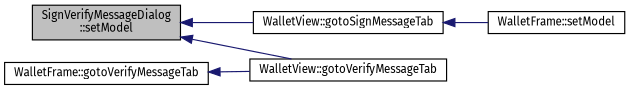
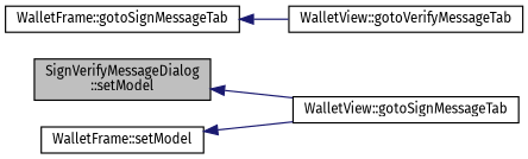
  digraph {
    fontname="Fira Sans"
    rankdir=LR
    node [color=black fillcolor=white fontname="Fira Sans" fontsize=10 shape=record style=filled]
    edge [color=midnightblue dir=back fontname="Fira Sans" fontsize=10 labelfontname=Helvetica labelfontsize=10 style=solid]
    n1 [fillcolor=grey75 fontcolor=black height=0.2 label="SignVerifyMessageDialog\l::setModel" width=0.4]
    n2 [height=0.2 label="WalletView::gotoSignMessageTab" width=0.4]
    n3 [height=0.2 label="WalletView::gotoVerifyMessageTab" width=0.4]
    n4 [height=0.2 label="WalletFrame::setModel" width=0.4]
-   n5 [height=0.2 label="WalletFrame::gotoVerifyMessageTab" width=0.4]
+   n5 [height=0.2 label="WalletFrame::gotoSignMessageTab" width=0.4]
    n1 -> n2
-   n1 -> n3
-   n2 -> n4
+   n4 -> n2
    n5 -> n3
  }
